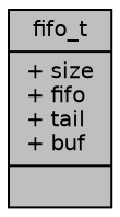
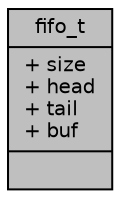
  digraph {
-   n1 [color=black fillcolor=grey75 fontcolor=black fontname=Helvetica fontsize=10 height=0.2 label="{fifo_t\n|+ size\l+ fifo\l+ tail\l+ buf\l|}" shape=record style=filled width=0.4]
+   n1 [color=black fillcolor=grey75 fontcolor=black fontname=Helvetica fontsize=10 height=0.2 label="{fifo_t\n|+ size\l+ head\l+ tail\l+ buf\l|}" shape=record style=filled width=0.4]
  }
